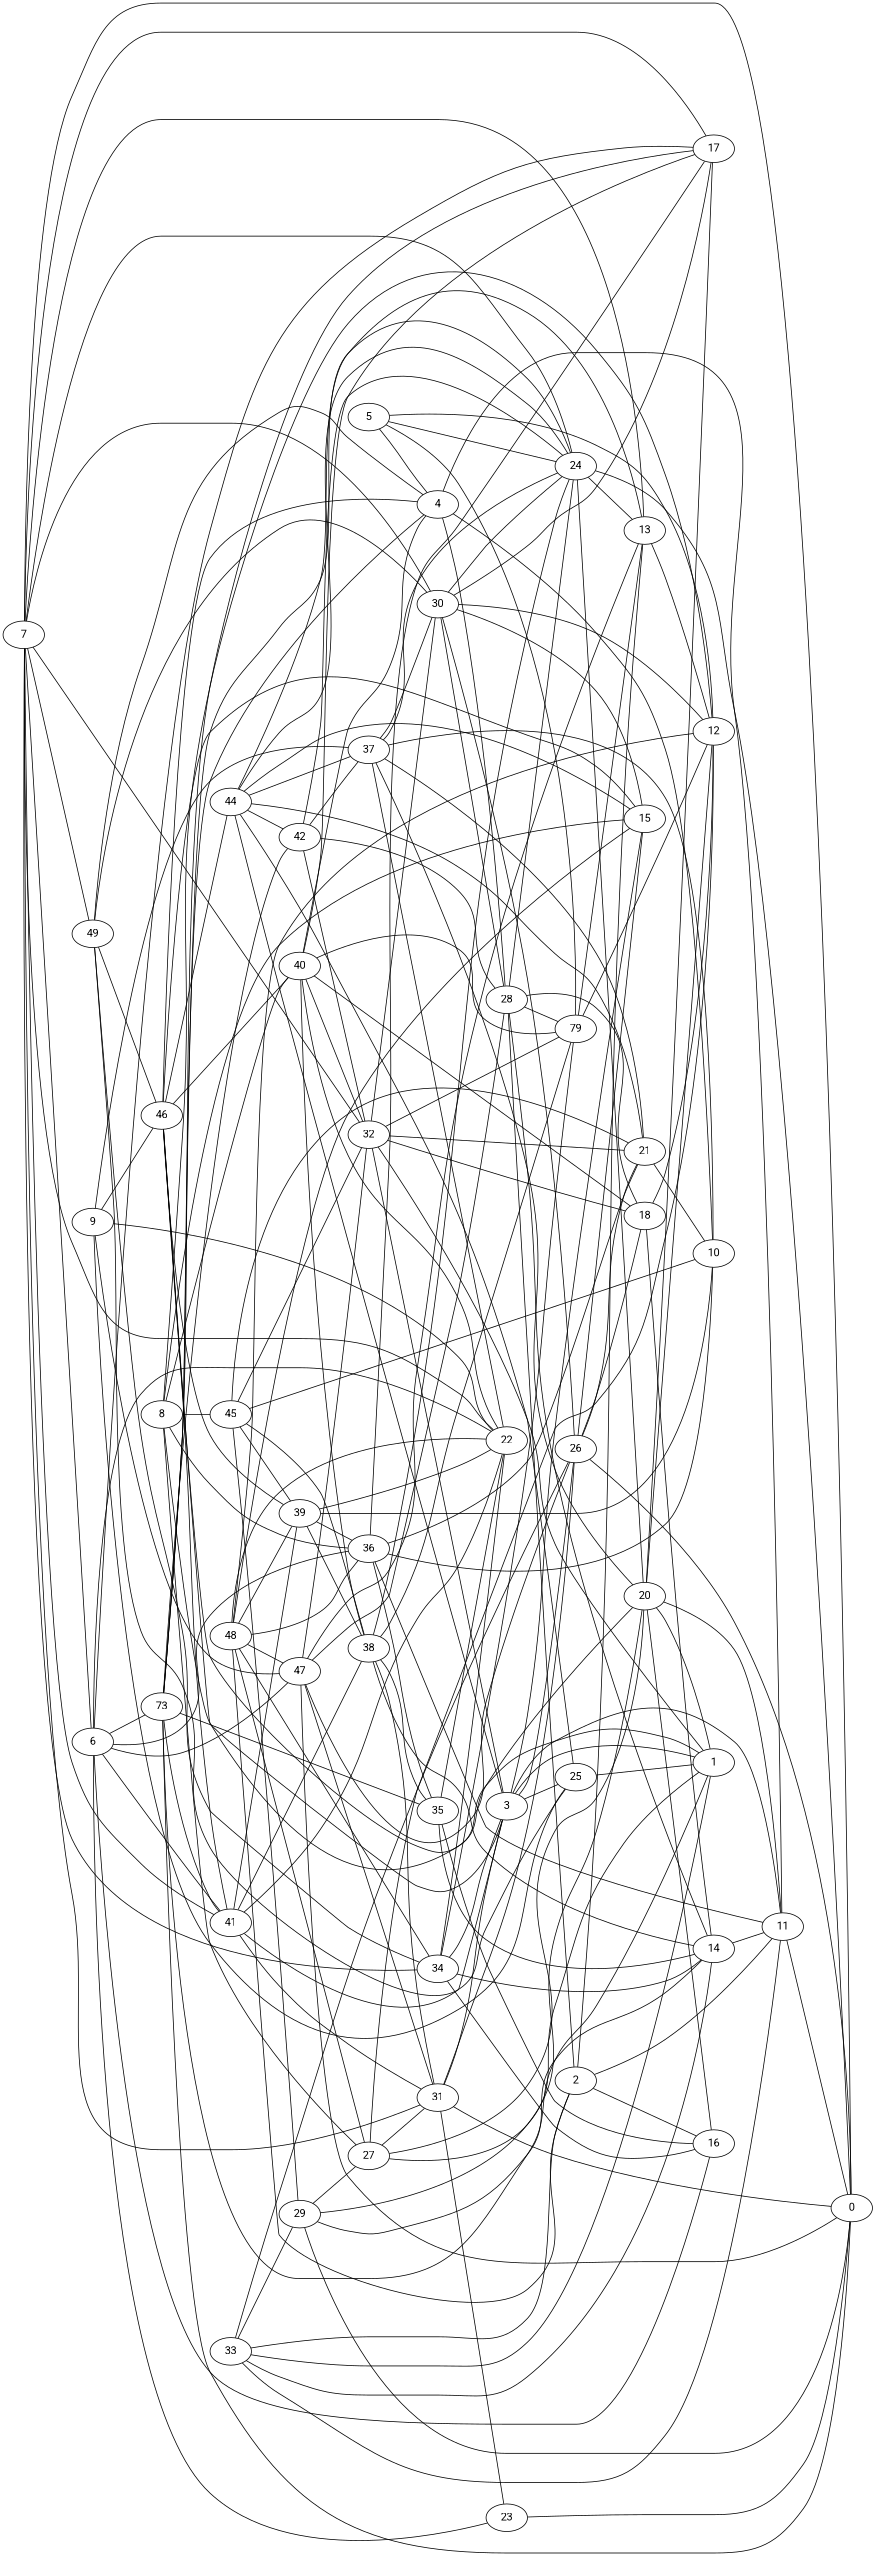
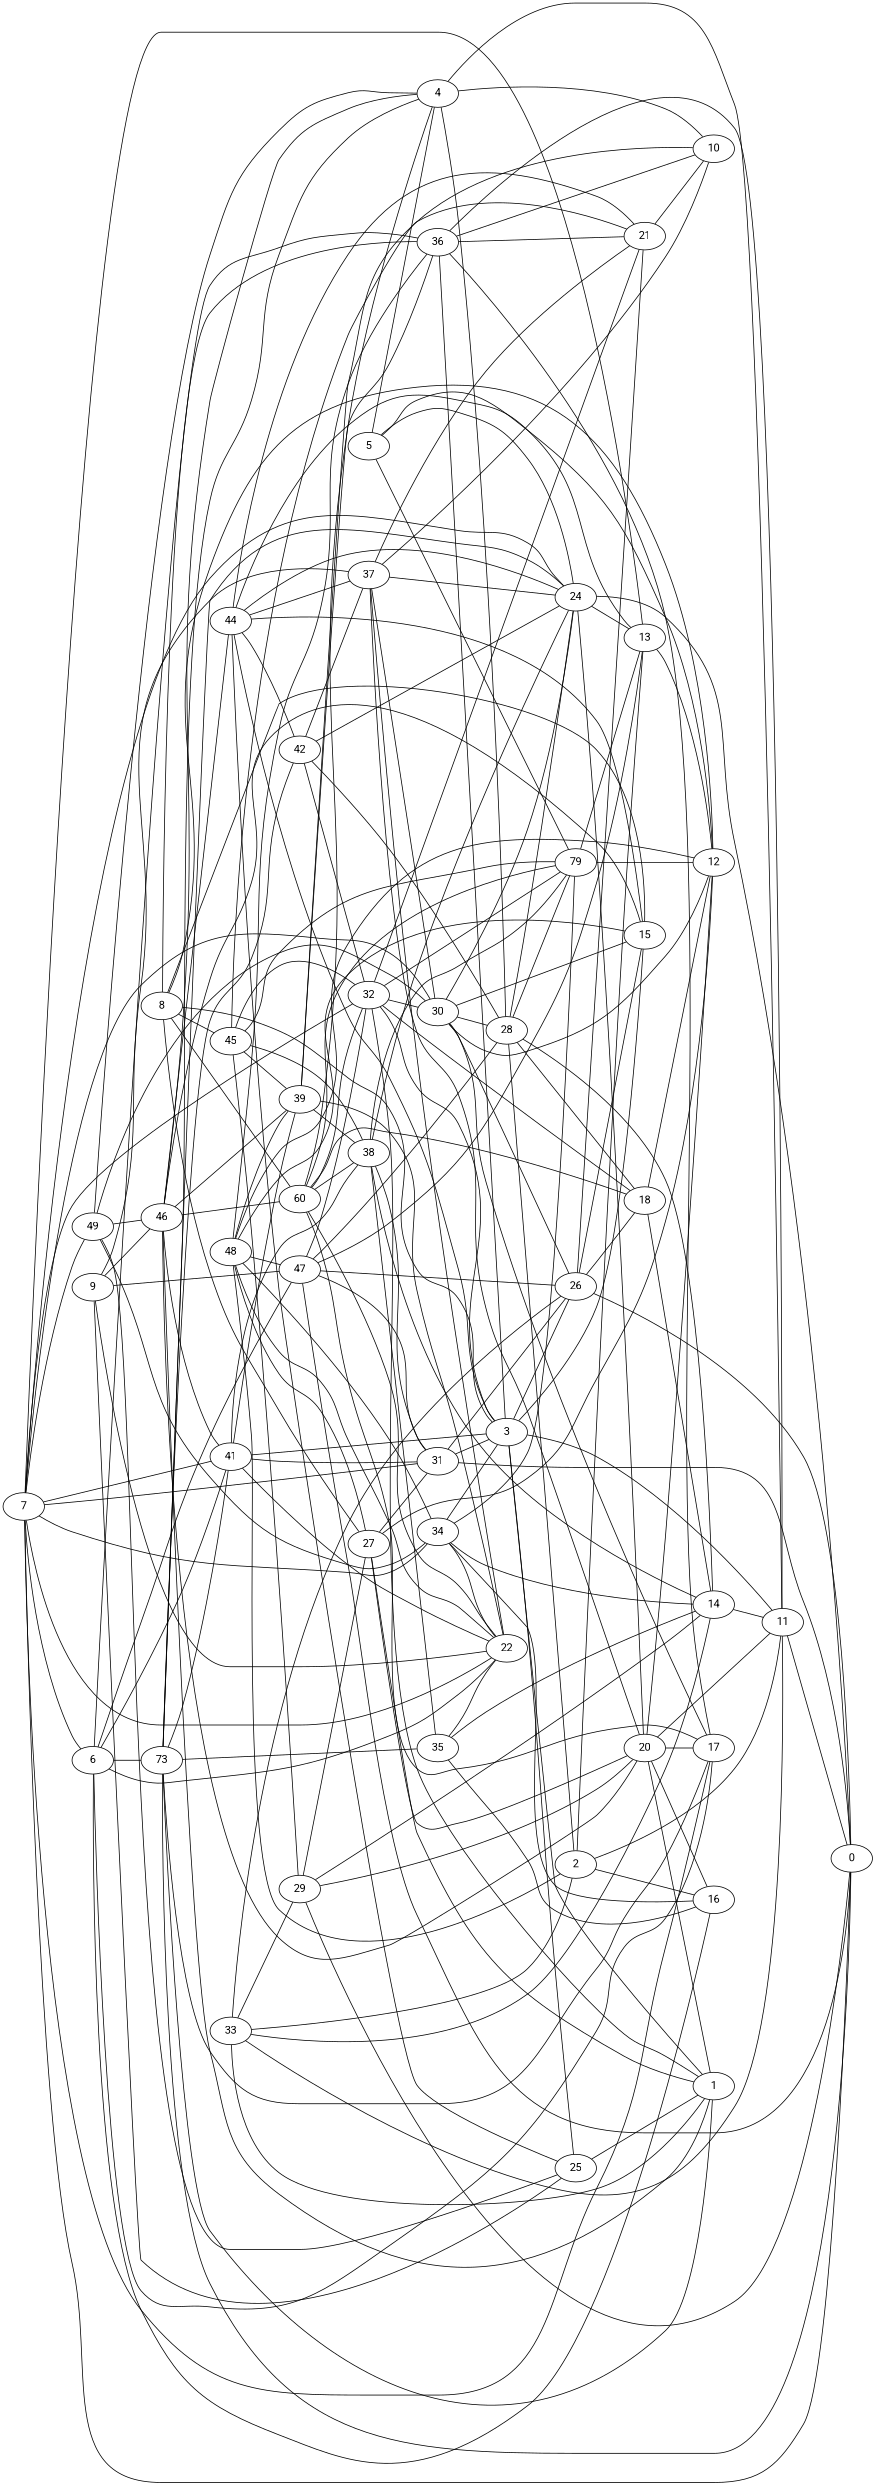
  digraph {
    fontname=Roboto
    rankdir=LR
    node [fontname=Roboto]
    edge [color=black dir=none fontname=Roboto]
    29
    14
    0
    20
    27
    11
    42
    24
    28
    37
    32
    13
    49
    46
    25
    30
    4
    34
    39
    41
-   40
+   40 [label=60]
    15
    44
    1
    26
    12
    17
    2
    16
    36
    10
    35
    5
    n34 [label=79]
    22
    38
    3
    31
    18
    21
    9
-   23
    47
    48
    n45 [label=73]
    6
    45
    8
    33
    7
    subgraph sub_1 {
      29
      14
      0
      20
      27
      11
      42
      24
      28
      37
      32
      13
      49
      46
      25
      30
      4
      34
      39
      41
      40
      15
      44
      1
      26
      12
      17
      2
      16
      36
      10
      35
      5
      n34
      22
      38
      3
      31
      18
      21
      9
-     23
      47
      48
      n45
      6
      45
      8
      33
      7
    }
    29 -> 14
    29 -> 0
    29 -> 20
    29 -> 27
    14 -> 11
    20 -> 11
    20 -> 1
    20 -> 12
    20 -> 17
    20 -> 16
    27 -> 20
    27 -> 1
    27 -> 12
    27 -> 31
    11 -> 0
    42 -> 24
    42 -> 28
    42 -> 37
    42 -> 32
    24 -> 0
    24 -> 20
    24 -> 13
    28 -> 14
    28 -> 24
    28 -> 2
    28 -> n34
    28 -> 18
    37 -> 20
    37 -> 24
    37 -> 30
    37 -> 10
    37 -> 22
    37 -> 21
    32 -> 30
    32 -> 1
    32 -> n34
    32 -> 3
    32 -> 18
    32 -> 21
    13 -> 12
    49 -> 46
    49 -> 25
    49 -> 30
    49 -> 4
    49 -> 34
    46 -> 20
    46 -> 4
    46 -> 39
    46 -> 41
    46 -> 40
    46 -> 15
    46 -> 44
    46 -> 1
    25 -> 1
    30 -> 24
    30 -> 28
    30 -> 15
    30 -> 26
    30 -> 12
    30 -> 17
    4 -> 11
    4 -> 28
    4 -> 10
    34 -> 14
    34 -> 16
    34 -> n34
    34 -> 22
    34 -> 3
    39 -> 36
    39 -> 10
    39 -> 22
    39 -> 38
    41 -> 39
    41 -> 22
    41 -> 38
    41 -> 3
    41 -> 31
    40 -> 32
    40 -> 4
    40 -> 17
    40 -> n34
    40 -> 22
    40 -> 38
    40 -> 18
    44 -> 42
    44 -> 24
    44 -> 37
    44 -> 13
    44 -> 25
    44 -> 15
    44 -> 3
    44 -> 21
    26 -> 0
    26 -> 15
    26 -> 18
    26 -> 21
    2 -> 11
    2 -> 13
    2 -> 16
    36 -> 11
    36 -> 17
    36 -> 10
-   36 -> 35
+   36 -> 3
    36 -> 21
    35 -> 14
    35 -> 16
    35 -> 22
    5 -> 24
    5 -> 4
    5 -> 12
    5 -> n34
    n34 -> 13
    n34 -> 12
    38 -> 14
    38 -> 24
    38 -> 35
    38 -> n34
    38 -> 31
    3 -> 11
    3 -> 25
    3 -> 15
    3 -> 1
    3 -> 26
    31 -> 0
    31 -> 26
    31 -> 3
-   31 -> 23
    18 -> 14
    18 -> 12
    21 -> 10
    9 -> 37
    9 -> 46
    9 -> 25
    9 -> 22
    9 -> 47
-   23 -> 0
    47 -> 0
    47 -> 28
    47 -> 32
    47 -> 13
    47 -> 26
    47 -> 31
    48 -> 27
    48 -> 34
    48 -> 39
    48 -> 15
    48 -> 12
    48 -> 2
    48 -> 36
    48 -> 22
    48 -> 47
    n45 -> 0
    n45 -> 42
    n45 -> 24
    n45 -> 4
    n45 -> 41
    n45 -> 1
    n45 -> 17
    n45 -> 35
    6 -> 41
    6 -> 17
    6 -> 16
    6 -> 36
    6 -> 22
-   6 -> 23
    6 -> 47
    6 -> n45
    45 -> 29
    45 -> 32
    45 -> 39
-   45 -> 10
+   45 -> n34
    45 -> 38
    45 -> 21
    8 -> 27
    8 -> 40
    8 -> 15
    8 -> 12
    8 -> 36
    8 -> 3
    8 -> 45
    33 -> 29
    33 -> 14
    33 -> 11
    33 -> 1
    33 -> 26
    33 -> 2
    7 -> 0
    7 -> 24
    7 -> 32
    7 -> 13
    7 -> 49
    7 -> 30
    7 -> 34
    7 -> 41
    7 -> 17
    7 -> 22
    7 -> 31
    7 -> 6
  }
